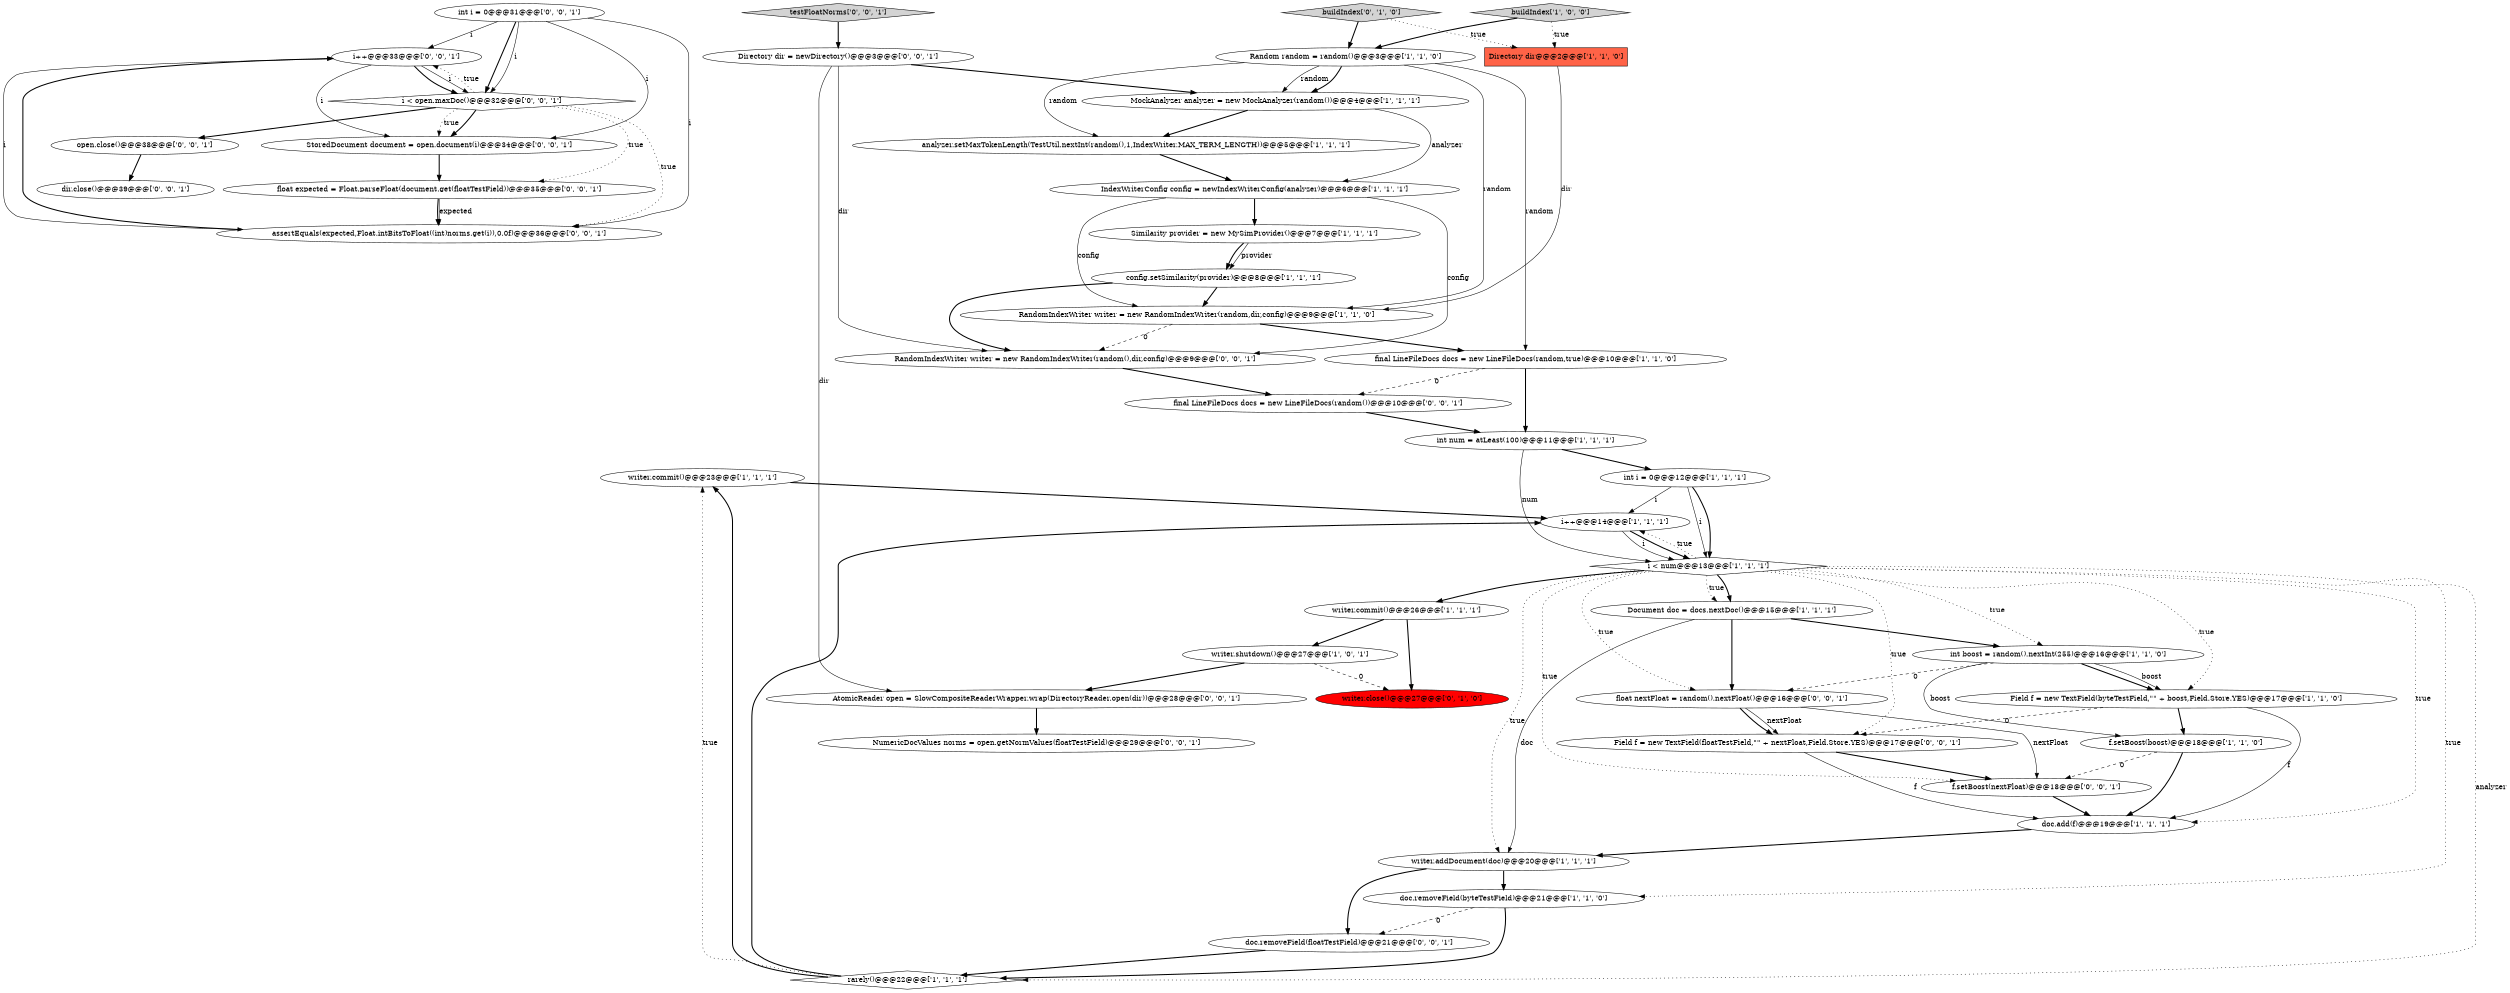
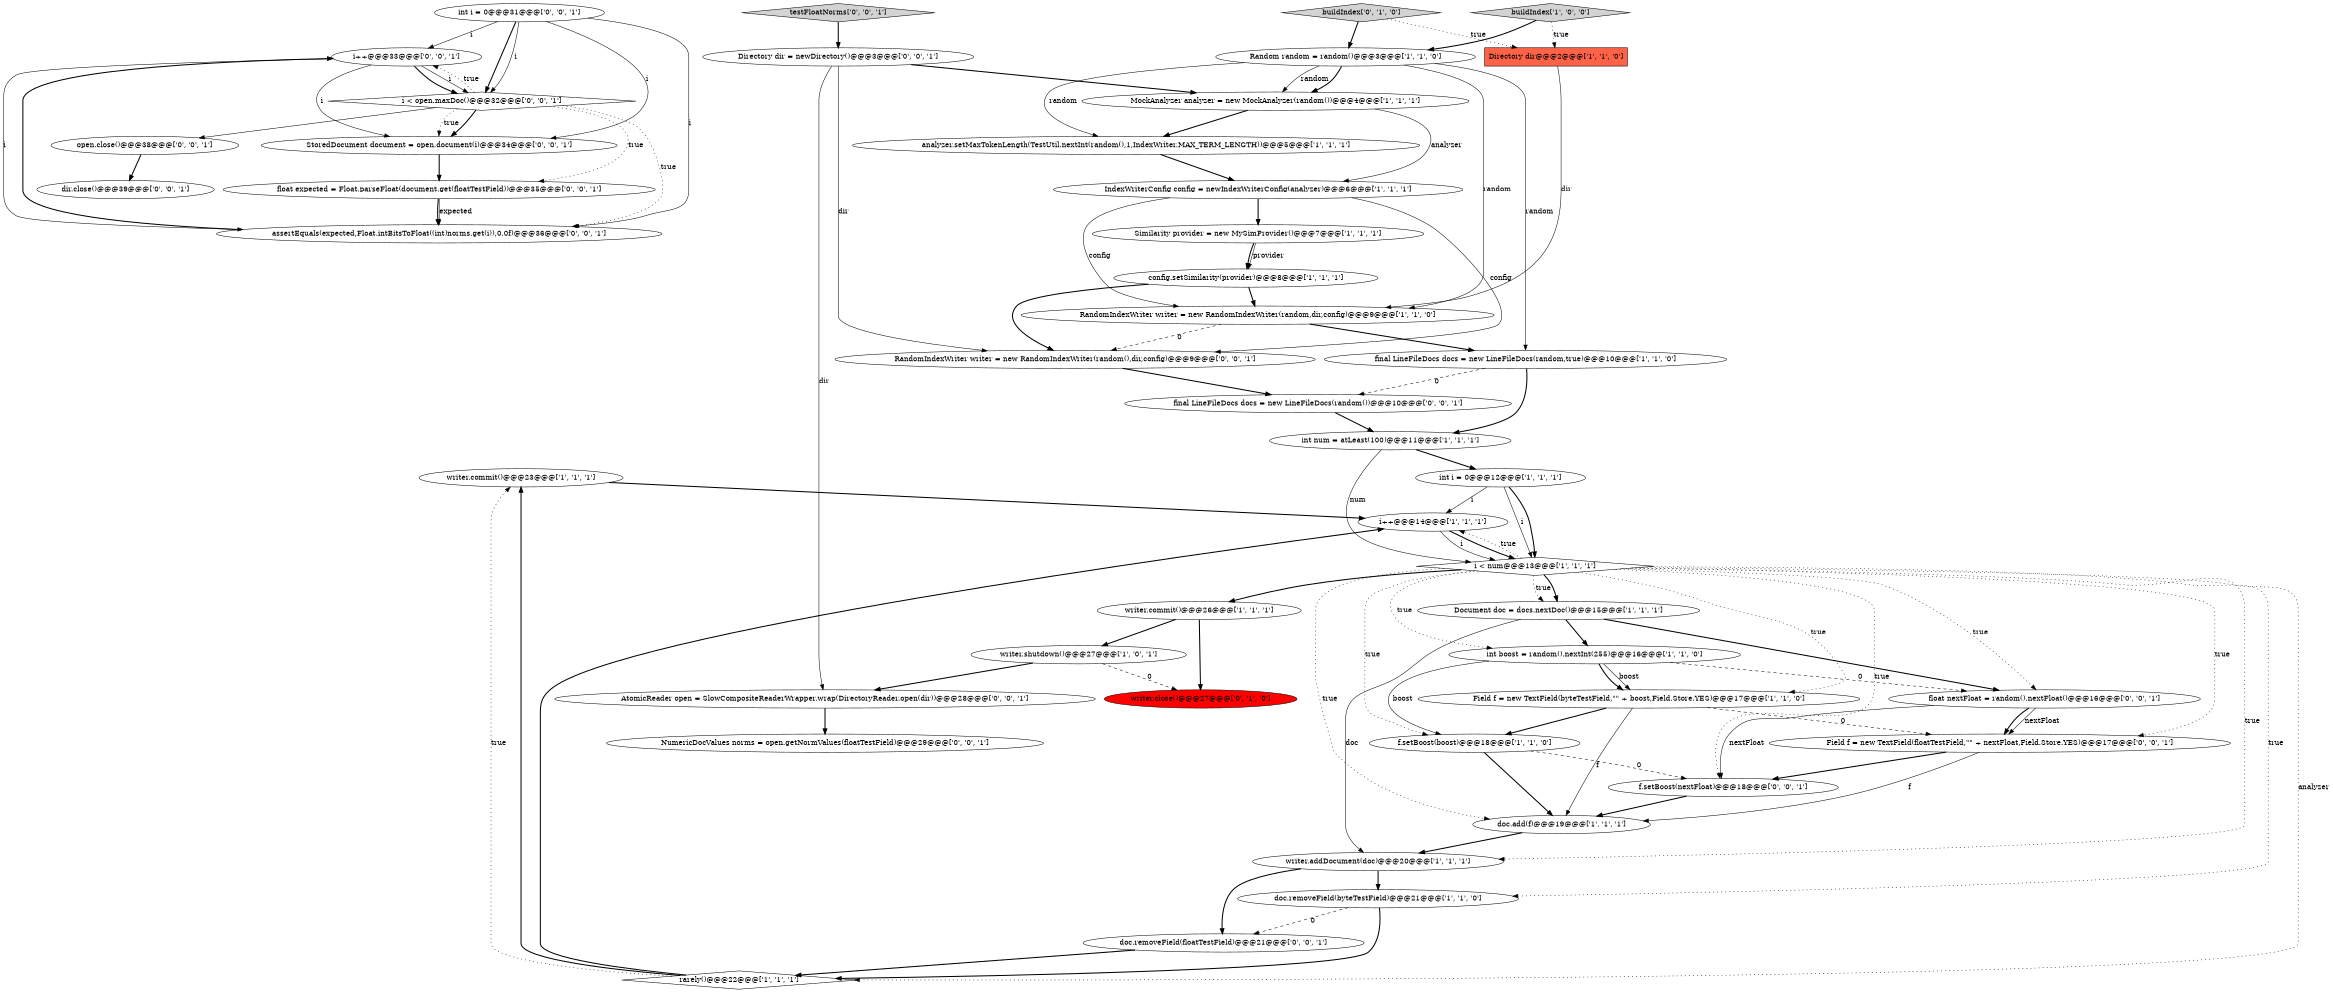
  digraph {
    node [fillcolor=white shape=ellipse style=filled]
    edge [style=bold]
    n1 [label="i++@@@33@@@['0', '0', '1']"]
    n2 [label="StoredDocument document = open.document(i)@@@34@@@['0', '0', '1']"]
    n3 [label="assertEquals(expected,Float.intBitsToFloat((int)norms.get(i)),0.0f)@@@36@@@['0', '0', '1']"]
    n4 [label="i < open.maxDoc()@@@32@@@['0', '0', '1']" shape=diamond]
    n5 [label="float expected = Float.parseFloat(document.get(floatTestField))@@@35@@@['0', '0', '1']"]
    n6 [label="open.close()@@@38@@@['0', '0', '1']"]
    n7 [label="writer.commit()@@@23@@@['1', '1', '1']"]
    n8 [label="i++@@@14@@@['1', '1', '1']"]
    n9 [label="i < num@@@13@@@['1', '1', '1']" shape=diamond]
    n10 [label="AtomicReader open = SlowCompositeReaderWrapper.wrap(DirectoryReader.open(dir))@@@28@@@['0', '0', '1']"]
    n11 [label="NumericDocValues norms = open.getNormValues(floatTestField)@@@29@@@['0', '0', '1']"]
    n12 [label="int i = 0@@@12@@@['1', '1', '1']"]
    n13 [label="float nextFloat = random().nextFloat()@@@16@@@['0', '0', '1']"]
    n14 [label="f.setBoost(nextFloat)@@@18@@@['0', '0', '1']"]
    n15 [label="Field f = new TextField(floatTestField,\"\" + nextFloat,Field.Store.YES)@@@17@@@['0', '0', '1']"]
    n16 [label="Document doc = docs.nextDoc()@@@15@@@['1', '1', '1']"]
    n17 [label="writer.addDocument(doc)@@@20@@@['1', '1', '1']"]
    n18 [label="int boost = random().nextInt(255)@@@16@@@['1', '1', '0']"]
    n19 [label="rarely()@@@22@@@['1', '1', '1']" shape=diamond]
    n20 [label="writer.commit()@@@26@@@['1', '1', '1']"]
    n21 [label="doc.removeField(byteTestField)@@@21@@@['1', '1', '0']"]
    n22 [label="f.setBoost(boost)@@@18@@@['1', '1', '0']"]
    n23 [label="Field f = new TextField(byteTestField,\"\" + boost,Field.Store.YES)@@@17@@@['1', '1', '0']"]
    n24 [label="doc.add(f)@@@19@@@['1', '1', '1']"]
    n25 [label="int num = atLeast(100)@@@11@@@['1', '1', '1']"]
    n26 [label="dir.close()@@@39@@@['0', '0', '1']"]
    n27 [label="int i = 0@@@31@@@['0', '0', '1']"]
    n28 [label="doc.removeField(floatTestField)@@@21@@@['0', '0', '1']"]
    n29 [label="Similarity provider = new MySimProvider()@@@7@@@['1', '1', '1']"]
    n30 [label="config.setSimilarity(provider)@@@8@@@['1', '1', '1']"]
    n31 [label="RandomIndexWriter writer = new RandomIndexWriter(random,dir,config)@@@9@@@['1', '1', '0']"]
    n32 [label="RandomIndexWriter writer = new RandomIndexWriter(random(),dir,config)@@@9@@@['0', '0', '1']"]
    n33 [label="final LineFileDocs docs = new LineFileDocs(random,true)@@@10@@@['1', '1', '0']"]
    n34 [label="final LineFileDocs docs = new LineFileDocs(random())@@@10@@@['0', '0', '1']"]
    n35 [label="writer.shutdown()@@@27@@@['1', '0', '1']"]
    n36 [fillcolor=red label="writer.close()@@@27@@@['0', '1', '0']"]
    n37 [fillcolor=lightgray label="testFloatNorms['0', '0', '1']" shape=diamond]
    n38 [label="Directory dir = newDirectory()@@@3@@@['0', '0', '1']"]
    n39 [label="MockAnalyzer analyzer = new MockAnalyzer(random())@@@4@@@['1', '1', '1']"]
    n40 [fillcolor=lightgray label="buildIndex['0', '1', '0']" shape=diamond]
    n41 [label="Random random = random()@@@3@@@['1', '1', '0']"]
    n42 [fillcolor=tomato label="Directory dir@@@2@@@['1', '1', '0']" shape=box]
    n43 [label="analyzer.setMaxTokenLength(TestUtil.nextInt(random(),1,IndexWriter.MAX_TERM_LENGTH))@@@5@@@['1', '1', '1']"]
    n44 [label="IndexWriterConfig config = newIndexWriterConfig(analyzer)@@@6@@@['1', '1', '1']"]
    n45 [fillcolor=lightgray label="buildIndex['1', '0', '0']" shape=diamond]
    n1 -> n2 [label=i style=solid]
    n1 -> n3 [label=i style=solid]
    n1 -> n4
    n1 -> n4 [label=i style=solid]
    n2 -> n5
    n3 -> n1
    n4 -> n1 [label=true style=dotted]
    n4 -> n2
    n4 -> n2 [label=true style=dotted]
    n4 -> n3 [label=true style=dotted]
    n4 -> n5 [label=true style=dotted]
-   n4 -> n6
+   n4 -> n6 [style=solid]
    n5 -> n3 [label=expected style=solid]
    n5 -> n3
    n6 -> n26
    n7 -> n8
    n8 -> n9 [label=i style=solid]
    n8 -> n9
    n9 -> n8 [label=true style=dotted]
    n9 -> n13 [label=true style=dotted]
    n9 -> n14 [label=true style=dotted]
    n9 -> n15 [label=true style=dotted]
    n9 -> n16 [label=true style=dotted]
    n9 -> n16
    n9 -> n17 [label=true style=dotted]
    n9 -> n18 [label=true style=dotted]
    n9 -> n19 [label=analyzer style=dotted]
    n9 -> n20
    n9 -> n21 [label=true style=dotted]
+   n9 -> n22 [label=true style=dotted]
    n9 -> n23 [label=true style=dotted]
    n9 -> n24 [label=true style=dotted]
    n10 -> n11
    n12 -> n8 [label=i style=solid]
    n12 -> n9 [label=i style=solid]
    n12 -> n9
    n13 -> n14 [label=nextFloat style=solid]
    n13 -> n15 [label=nextFloat style=solid]
    n13 -> n15
    n14 -> n24
    n15 -> n14
    n15 -> n24 [label=f style=solid]
    n16 -> n13
    n16 -> n17 [label=doc style=solid]
    n16 -> n18
    n17 -> n21
    n17 -> n28
    n18 -> n13 [label=0 style=dashed]
    n18 -> n22 [label=boost style=solid]
    n18 -> n23
    n18 -> n23 [label=boost style=solid]
    n19 -> n7
    n19 -> n7 [label=true style=dotted]
    n19 -> n8
    n20 -> n35
    n20 -> n36
    n21 -> n19
    n21 -> n28 [label=0 style=dashed]
    n22 -> n14 [label=0 style=dashed]
    n22 -> n24
    n23 -> n15 [label=0 style=dashed]
    n23 -> n22
    n23 -> n24 [label=f style=solid]
    n24 -> n17
    n25 -> n9 [label=num style=solid]
    n25 -> n12
    n27 -> n1 [label=i style=solid]
    n27 -> n2 [label=i style=solid]
    n27 -> n3 [label=i style=solid]
    n27 -> n4
    n27 -> n4 [label=i style=solid]
    n28 -> n19
    n29 -> n30
    n29 -> n30 [label=provider style=solid]
    n30 -> n31
    n30 -> n32
    n31 -> n32 [label=0 style=dashed]
    n31 -> n33
    n32 -> n34
    n33 -> n25
    n33 -> n34 [label=0 style=dashed]
    n34 -> n25
    n35 -> n10
    n35 -> n36 [label=0 style=dashed]
    n37 -> n38
    n38 -> n10 [label=dir style=solid]
    n38 -> n32 [label=dir style=solid]
    n38 -> n39
    n39 -> n43
    n39 -> n44 [label=analyzer style=solid]
    n40 -> n41
    n40 -> n42 [label=true style=dotted]
    n41 -> n31 [label=random style=solid]
    n41 -> n33 [label=random style=solid]
    n41 -> n39 [label=random style=solid]
    n41 -> n39
    n41 -> n43 [label=random style=solid]
    n42 -> n31 [label=dir style=solid]
    n43 -> n44
    n44 -> n29
    n44 -> n31 [label=config style=solid]
    n44 -> n32 [label=config style=solid]
    n45 -> n41
    n45 -> n42 [label=true style=dotted]
  }
